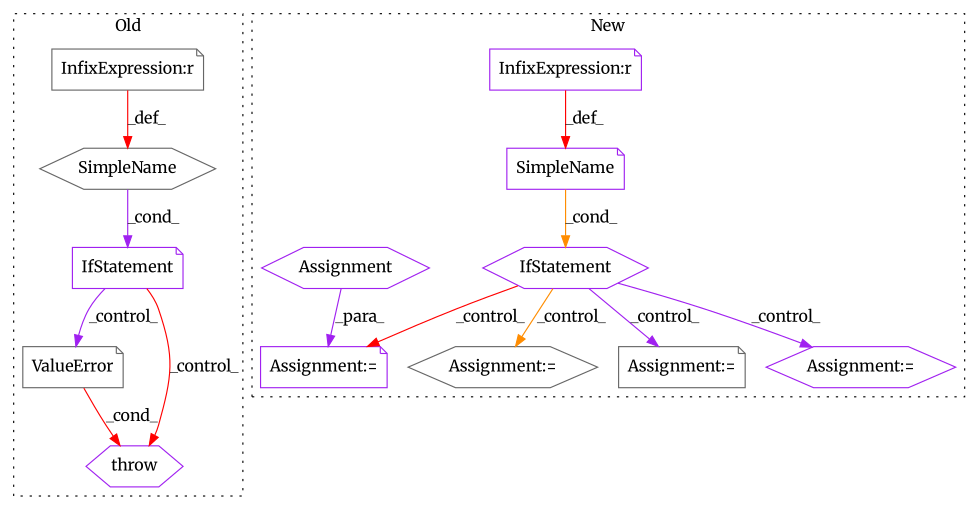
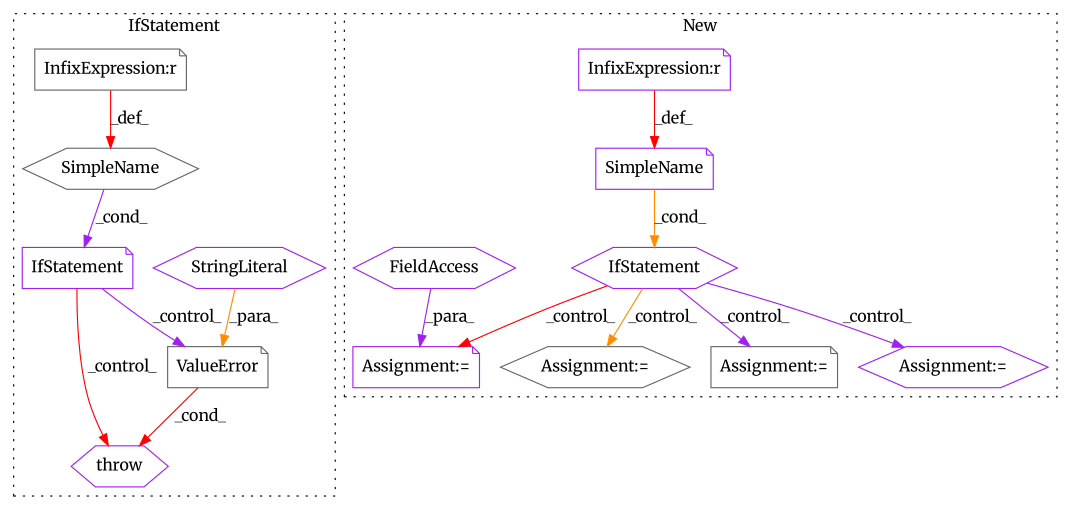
  digraph {
    fontname=Merriweather
    node [a=7 color=purple fontname=Merriweather l=1 shape=note]
    edge [color=red fontname=Merriweather]
    n1 [a=32 color=gray40 l="11,1" label=ValueError s="267,308"]
    n2 [a=53 l=6 label=throw s=261 shape=hexagon]
    n3 [a=42 color=gray40 label=SimpleName shape=hexagon l=""]
    n4 [a=25 l="4,2" label=IfStatement s="214,251"]
+   n5 [a=45 l=30 label=StringLiteral s=278 shape=hexagon]
    n6 [a=27 color=gray40 l=4 label="InfixExpression:r" s=245]
    n7 [a=25 l="4,2" label=IfStatement s="636,680" shape=hexagon]
    n8 [color=gray40 label="Assignment:=" s=776]
    n9 [a=42 label=SimpleName l=""]
    n10 [a=27 l=4 label="InfixExpression:r" s=671]
    n11 [label="Assignment:=" s=696 shape=hexagon]
    n12 [label="Assignment:=" s=845]
    n13 [color=gray40 label="Assignment:=" s=889 shape=hexagon]
-   n14 [a=22 l=15 label=Assignment s=846 shape=hexagon]
+   n14 [a=22 l=15 label=FieldAccess s=846 shape=hexagon]
    subgraph cluster_1 {
-     label=Old
+     label=IfStatement
      style=dotted
      n1
      n2
      n3
      n4
+     n5
      n6
    }
    subgraph cluster_2 {
      label=New
      style=dotted
      n7
      n8
      n9
      n10
      n11
      n12
      n13
      n14
    }
    n1 -> n2 [label=_cond_]
    n3 -> n4 [color=purple label=_cond_]
    n4 -> n1 [color=purple label=_control_]
    n4 -> n2 [label=_control_]
+   n5 -> n1 [color=darkorange label=_para_]
    n6 -> n3 [label=_def_]
    n7 -> n8 [color=purple label=_control_]
    n7 -> n11 [color=purple label=_control_]
    n7 -> n12 [label=_control_]
    n7 -> n13 [color=darkorange label=_control_]
    n9 -> n7 [color=darkorange label=_cond_]
    n10 -> n9 [label=_def_]
    n14 -> n12 [color=purple label=_para_]
  }
